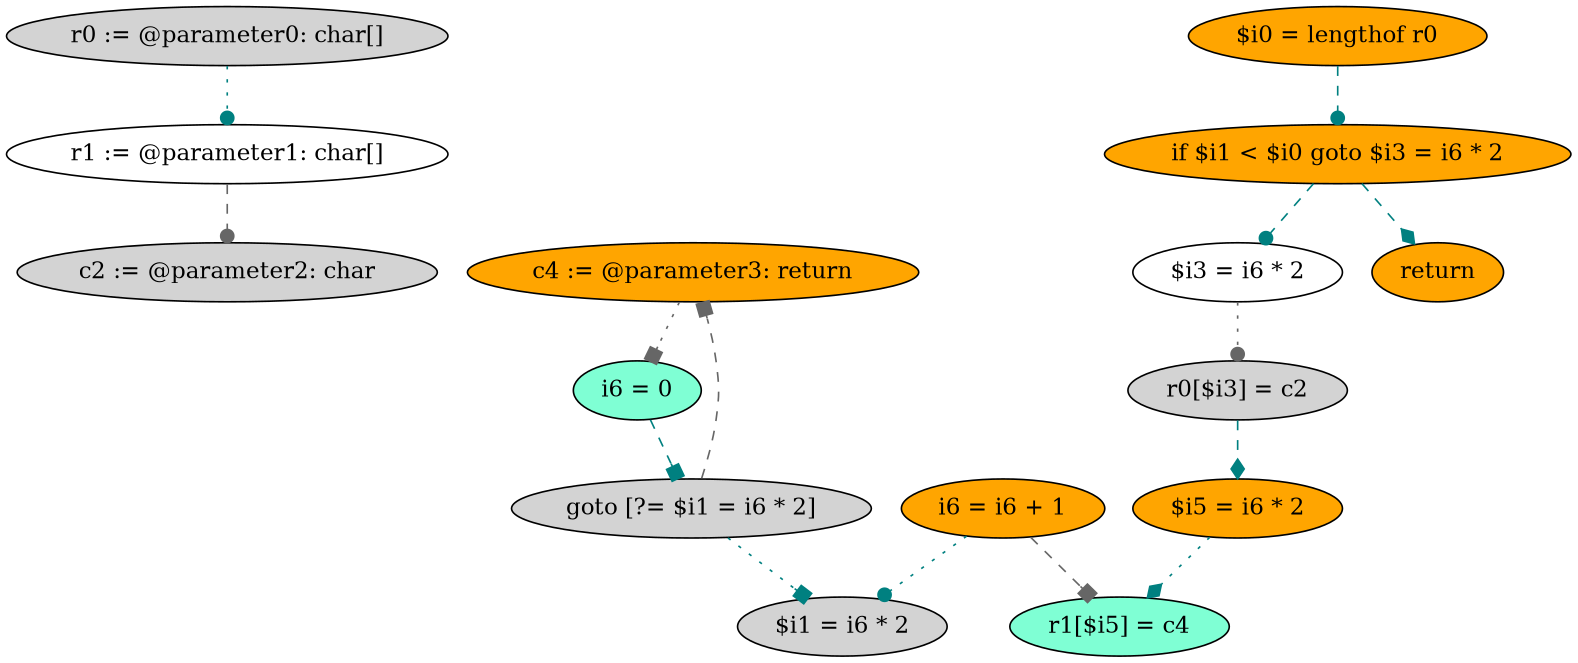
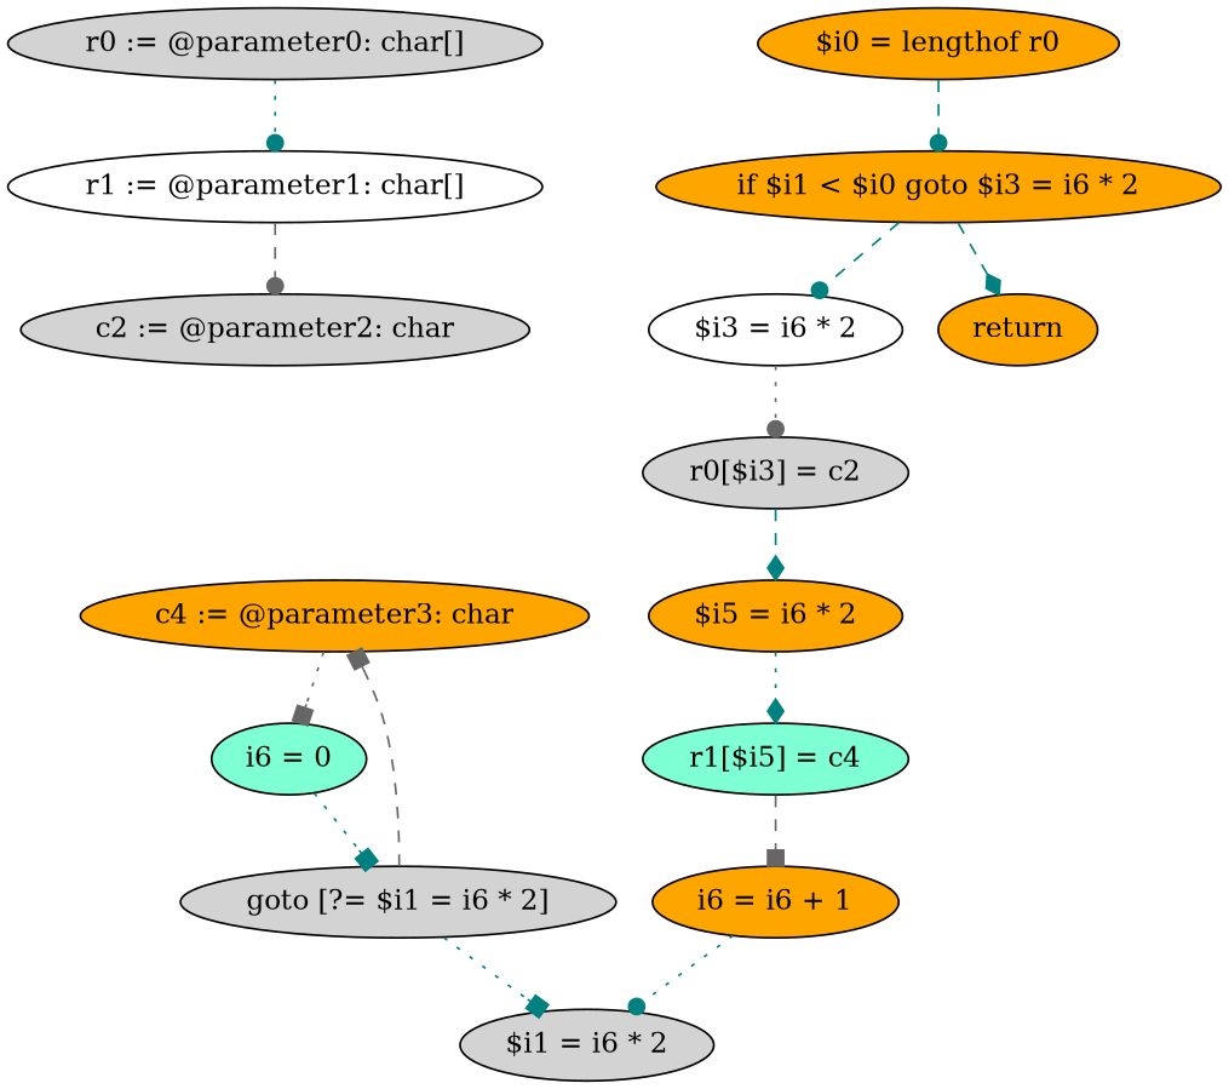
  digraph {
    node [fillcolor=orange style=filled]
    edge [arrowhead=dot color=teal style=dashed]
    "r1 := @parameter1: char[]" [fillcolor=white]
    "r0 := @parameter0: char[]" [fillcolor=lightgrey]
    "c2 := @parameter2: char" [fillcolor=lightgrey]
-   "c4 := @parameter3: char" [label="c4 := @parameter3: return"]
+   "c4 := @parameter3: char"
    "i6 = 0" [fillcolor=aquamarine]
    "goto [?= $i1 = i6 * 2]" [fillcolor=lightgrey]
    "$i1 = i6 * 2" [fillcolor=lightgrey]
    "$i3 = i6 * 2" [fillcolor=white]
    "r0[$i3] = c2" [fillcolor=lightgrey]
    "$i5 = i6 * 2"
    "r1[$i5] = c4" [fillcolor=aquamarine]
    "i6 = i6 + 1"
    "$i0 = lengthof r0"
    "if $i1 < $i0 goto $i3 = i6 * 2"
    return
    "r1 := @parameter1: char[]" -> "c2 := @parameter2: char" [color=gray40]
    "r0 := @parameter0: char[]" -> "r1 := @parameter1: char[]" [style=dotted]
    "c4 := @parameter3: char" -> "i6 = 0" [arrowhead=box color=gray40 style=dotted]
-   "i6 = 0" -> "goto [?= $i1 = i6 * 2]" [arrowhead=box]
+   "i6 = 0" -> "goto [?= $i1 = i6 * 2]" [arrowhead=box style=dotted]
    "goto [?= $i1 = i6 * 2]" -> "c4 := @parameter3: char" [arrowhead=box color=gray40]
    "goto [?= $i1 = i6 * 2]" -> "$i1 = i6 * 2" [arrowhead=box style=dotted]
    "$i3 = i6 * 2" -> "r0[$i3] = c2" [color=gray40 style=dotted]
    "r0[$i3] = c2" -> "$i5 = i6 * 2" [arrowhead=diamond]
    "$i5 = i6 * 2" -> "r1[$i5] = c4" [arrowhead=diamond style=dotted]
-   "i6 = i6 + 1" -> "r1[$i5] = c4" [arrowhead=box color=gray40]
+   "r1[$i5] = c4" -> "i6 = i6 + 1" [arrowhead=box color=gray40]
    "i6 = i6 + 1" -> "$i1 = i6 * 2" [style=dotted]
    "$i0 = lengthof r0" -> "if $i1 < $i0 goto $i3 = i6 * 2"
    "if $i1 < $i0 goto $i3 = i6 * 2" -> "$i3 = i6 * 2"
    "if $i1 < $i0 goto $i3 = i6 * 2" -> return [arrowhead=diamond]
  }
